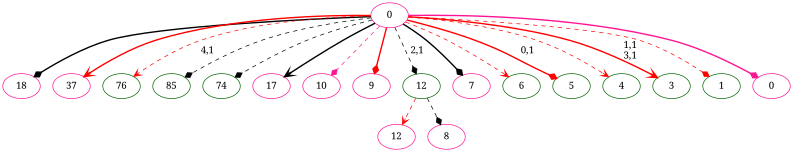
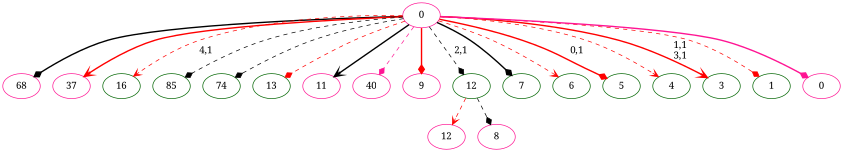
  digraph {
    fontname="Noto Serif"
    node [color=darkgreen fontname="Noto Serif"]
    edge [arrowhead=diamond color=red fontname="Noto Serif" style=dashed]
-   n1 [color=deeppink label=18]
+   n1 [color=deeppink label=68]
    n2 [color=deeppink label=37]
-   n3 [label=76]
+   n3 [label=16]
    n4 [label=85]
    n5 [label=74]
+   n6 [label=13]
    n7 [color=deeppink label=12]
-   n8 [color=deeppink label=17]
-   n9 [color=deeppink label=10]
+   n8 [color=deeppink label=11]
+   n9 [color=deeppink label=40]
    n10 [color=deeppink label=9]
    n11 [color=deeppink label=8]
    12
-   n13 [color=deeppink label=7]
+   n13 [label=7]
    n14 [label=6]
    n15 [label=5]
    n16 [label=4]
    n17 [label=3]
    n18 [label=1]
    n19 [color=deeppink label=0]
    0 [color=deeppink]
    12 -> n7 [arrowhead=vee]
    12 -> n11 [color=black]
    0 -> n1 [color=black style=bold]
    0 -> n2 [arrowhead=vee style=bold]
    0 -> n3 [arrowhead=vee label="4,1"]
    0 -> n4 [color=black]
    0 -> n5 [color=black]
+   0 -> n6
    0 -> n8 [arrowhead=vee color=black style=bold]
    0 -> n9 [color=deeppink]
    0 -> n10 [style=bold]
    0 -> 12 [color=black label="2,1"]
    0 -> n13 [color=black style=bold]
    0 -> n14 [arrowhead=vee]
    0 -> n15 [label="0,1" style=bold]
    0 -> n16 [arrowhead=vee]
    0 -> n17 [arrowhead=vee label="1,1\n3,1" style=bold]
    0 -> n18
    0 -> n19 [color=deeppink style=bold]
  }
